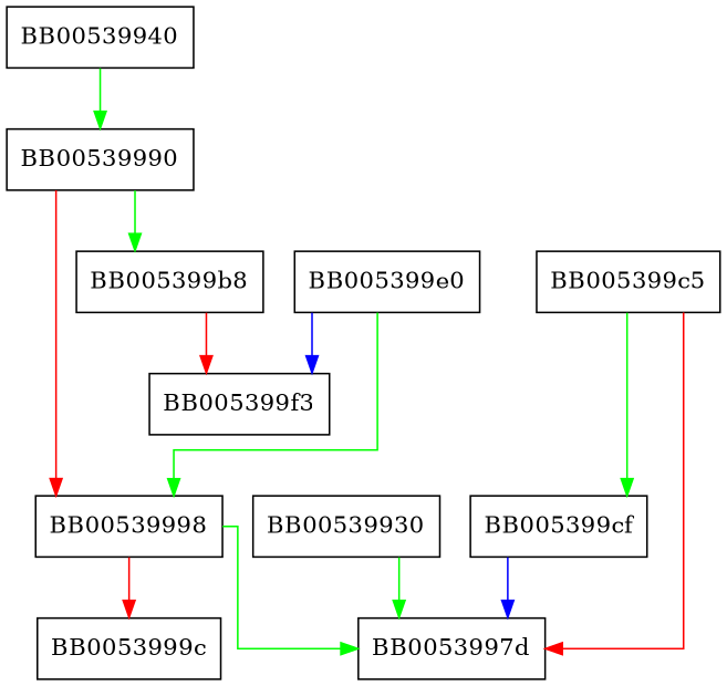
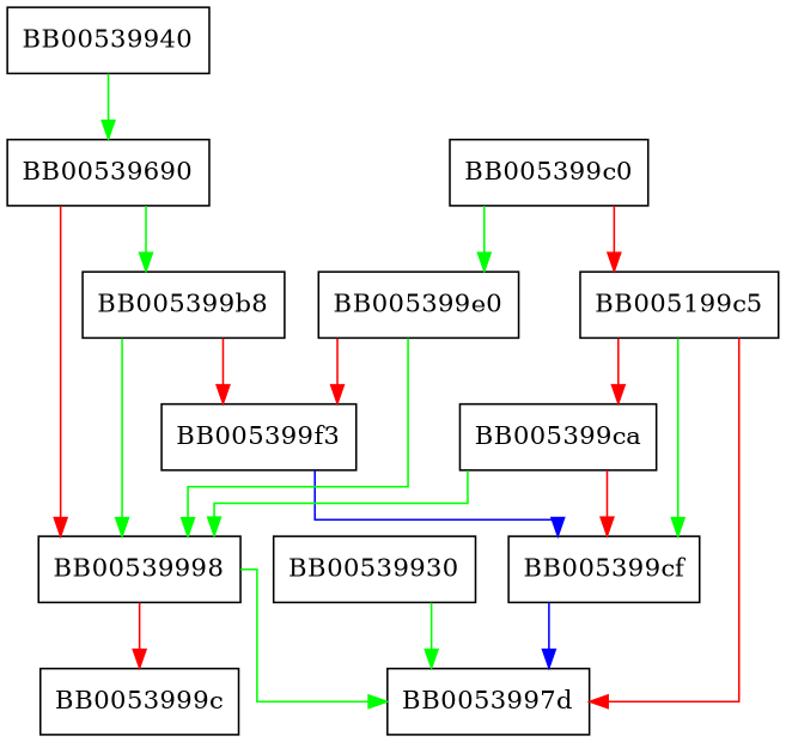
  digraph {
    splines=ortho
    node [shape=box]
    edge [color=green]
    BB00539930
    BB0053997d
    BB00539940
-   BB00539990
+   BB00539990 [label=BB00539690]
    BB005399b8
    BB00539998
    BB005399f3
    BB0053999c
+   BB005399c0
    BB005399e0
-   BB005399c5
+   BB005399c5 [label=BB005199c5]
    BB005399cf
+   BB005399ca
    BB00539930 -> BB0053997d
    BB00539940 -> BB00539990
    BB00539990 -> BB005399b8
    BB00539990 -> BB00539998 [color=red]
+   BB005399b8 -> BB00539998
    BB005399b8 -> BB005399f3 [color=red]
    BB00539998 -> BB0053997d
    BB00539998 -> BB0053999c [color=red]
+   BB005399f3 -> BB005399cf [color=blue]
+   BB005399c0 -> BB005399e0
+   BB005399c0 -> BB005399c5 [color=red]
    BB005399e0 -> BB00539998
-   BB005399e0 -> BB005399f3 [color=blue]
+   BB005399e0 -> BB005399f3 [color=red]
    BB005399c5 -> BB0053997d [color=red]
    BB005399c5 -> BB005399cf
+   BB005399c5 -> BB005399ca [color=red]
    BB005399cf -> BB0053997d [color=blue]
+   BB005399ca -> BB00539998
+   BB005399ca -> BB005399cf [color=red]
  }
